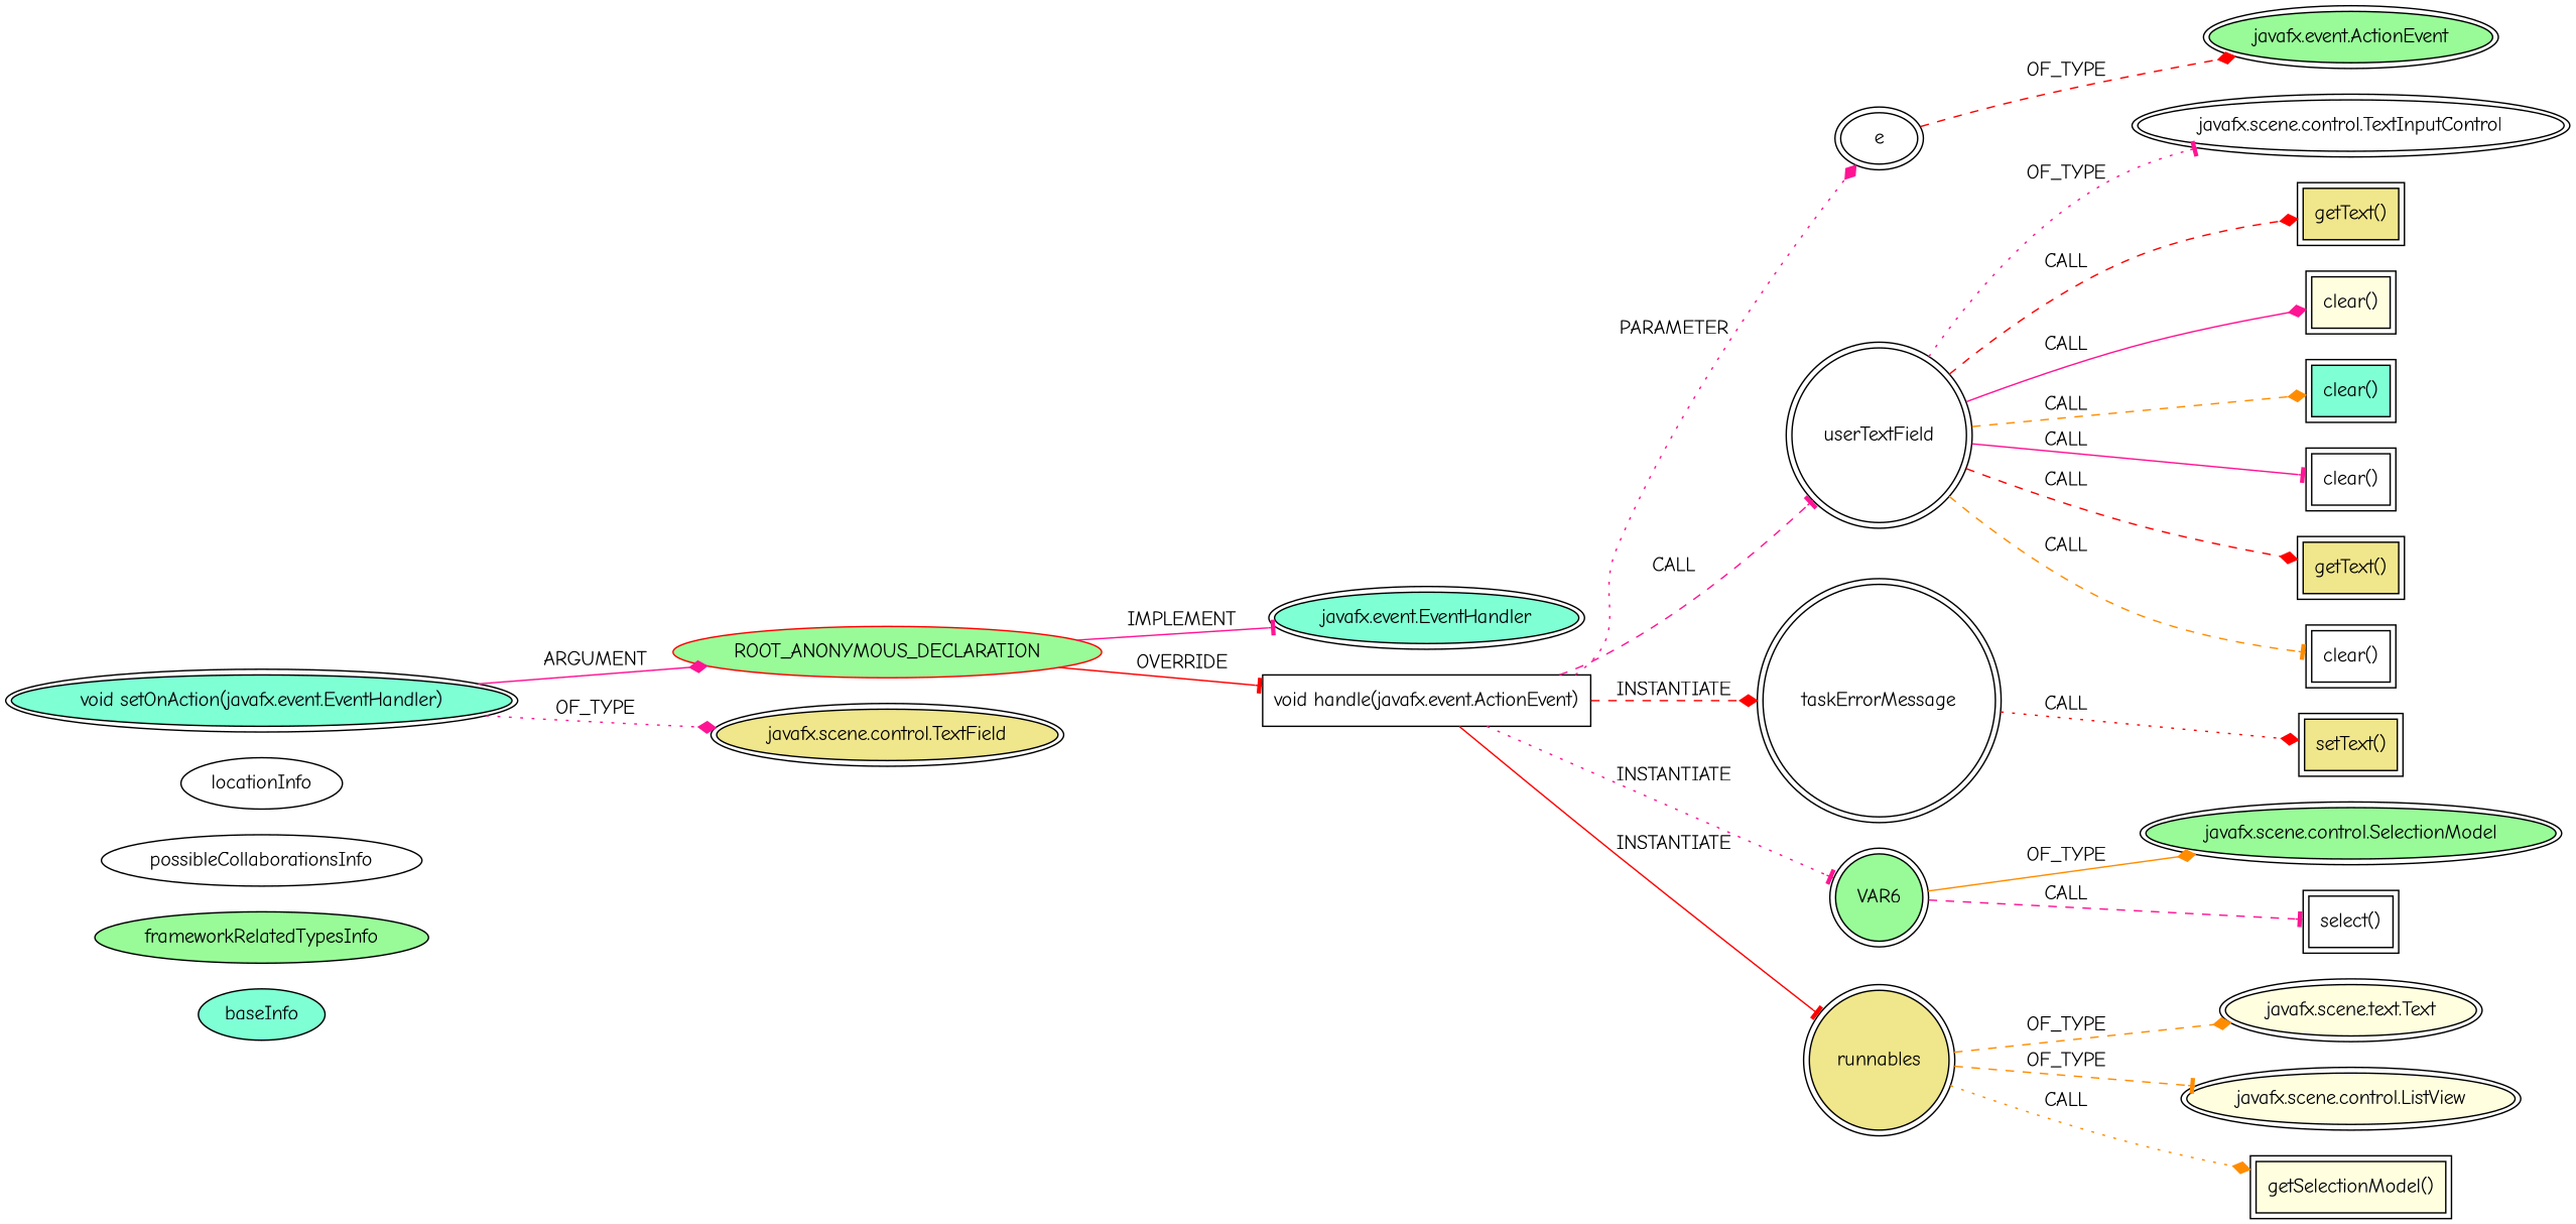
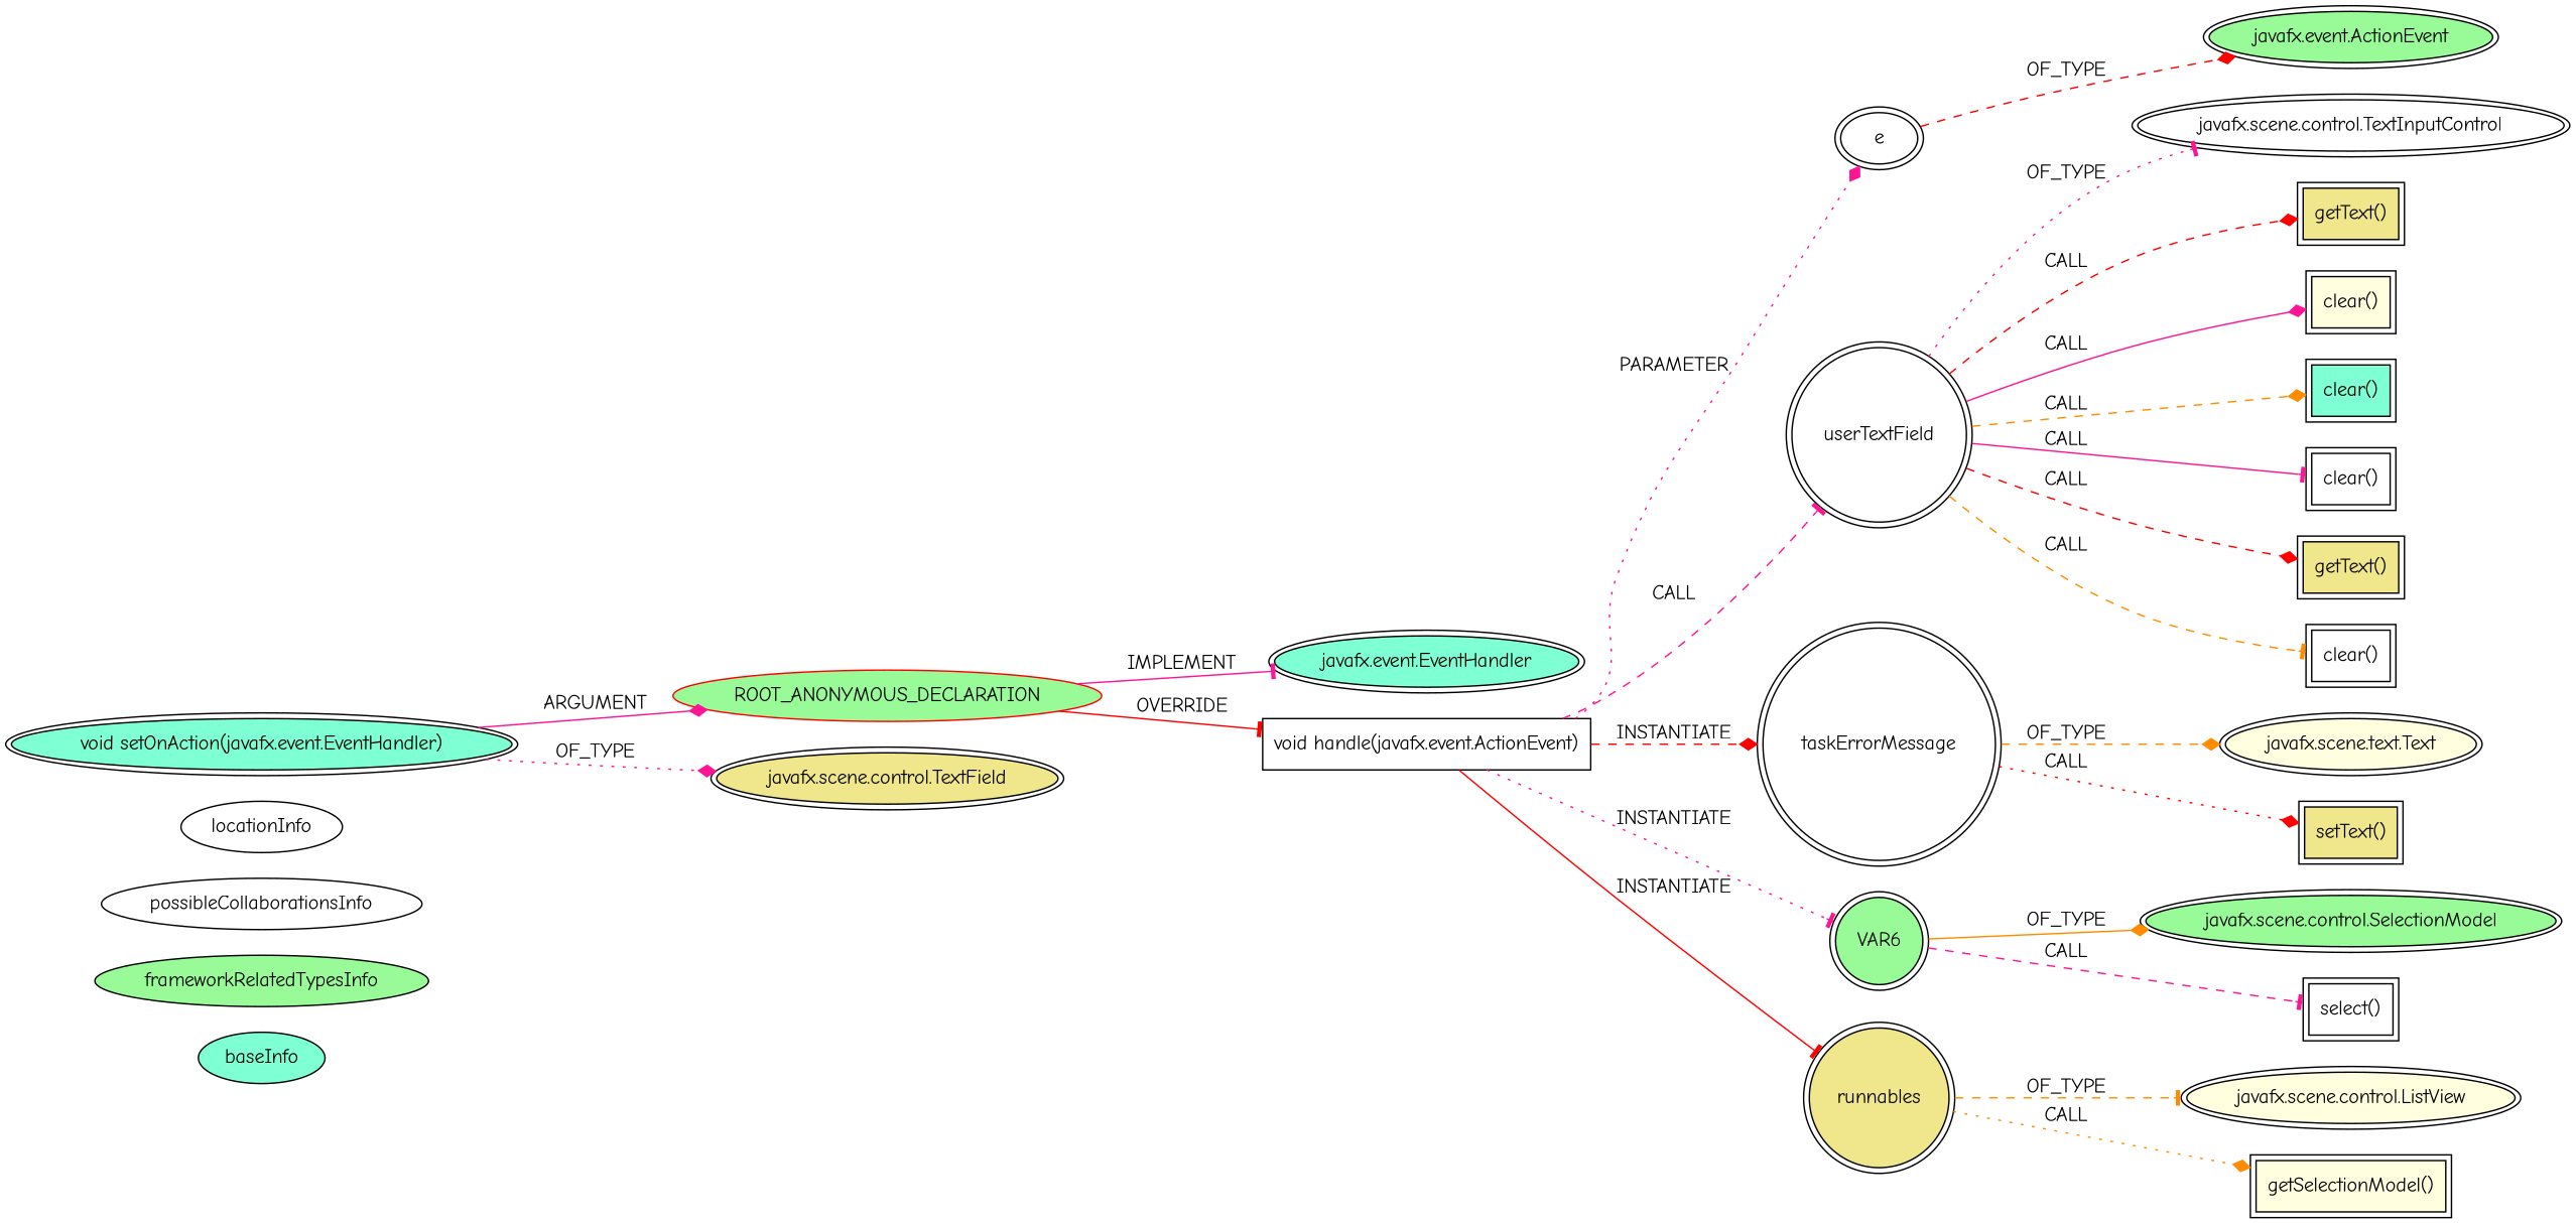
  digraph {
    fontname="Comic Neue"
    rankdir=LR
    node [fillcolor=white fontname="Comic Neue" style=filled isFrameworkType=true vertexType=INSIDE_CALL peripheries=2]
    edge [arrowhead=diamond color=deeppink fontname="Comic Neue" style=dashed]
    baseInfo [category=extension_graph fillcolor=aquamarine graphId=2616 isAnonymous=true possibleRelation=false isFrameworkType="" vertexType="" peripheries=""]
    frameworkRelatedTypesInfo [0="javafx.event.EventHandler" fillcolor=palegreen isFrameworkType="" vertexType="" peripheries=""]
    possibleCollaborationsInfo [isFrameworkType="" vertexType="" peripheries=""]
    locationInfo [contextSignature="javafx.scene.layout.HBox topArea()" filePath="/ejdixon13-cs246/cs246-master/Boldness/src/com/exploration/boldness/GUIInterface.java" graphId=2616 projectName="ejdixon13-cs246" isFrameworkType="" vertexType="" peripheries=""]
    n5 [color=red fillcolor=palegreen isFrameworkType=false label=ROOT_ANONYMOUS_DECLARATION vertexType=ROOT_ANONYMOUS_DECLARATION peripheries=""]
    n6 [fillcolor=aquamarine label="javafx.event.EventHandler" vertexType=FRAMEWORK_INTERFACE_TYPE]
    n7 [isFrameworkType=false label="void handle(javafx.event.ActionEvent)" shape=box vertexType=OVERRIDING_METHOD_DECLARATION peripheries=""]
    n8 [label=e vertexType=PARAMETER_DECLARATION]
    n9 [label=userTextField shape=circle vertexType=VARIABLE_EXPRESION]
    n10 [label=taskErrorMessage shape=circle vertexType=VARIABLE_EXPRESION]
    n11 [fillcolor=palegreen label=VAR6 shape=circle vertexType=VARIABLE_EXPRESION]
    n12 [fillcolor=khaki label=runnables shape=circle vertexType=VARIABLE_EXPRESION]
    n13 [fillcolor=aquamarine label="void setOnAction(javafx.event.EventHandler)" vertexType=OUTSIDE_CALL]
    n14 [fillcolor=khaki label="javafx.scene.control.TextField" vertexType=FRAMEWORK_CLASS_TYPE]
    n15 [fillcolor=palegreen label="javafx.event.ActionEvent" vertexType=FRAMEWORK_CLASS_TYPE]
    n16 [label="javafx.scene.control.TextInputControl" vertexType=FRAMEWORK_CLASS_TYPE]
    n17 [fillcolor=khaki label="getText()" shape=box]
    n18 [fillcolor=lightyellow label="clear()" shape=box]
    n19 [fillcolor=aquamarine label="clear()" shape=box]
    n20 [label="clear()" shape=box]
    n21 [fillcolor=khaki label="getText()" shape=box]
    n22 [label="clear()" shape=box]
    n23 [fillcolor=lightyellow label="javafx.scene.text.Text" vertexType=FRAMEWORK_CLASS_TYPE]
    n24 [fillcolor=khaki label="setText()" shape=box]
    n25 [fillcolor=palegreen label="javafx.scene.control.SelectionModel" vertexType=FRAMEWORK_CLASS_TYPE]
    n26 [label="select()" shape=box]
    n27 [fillcolor=lightyellow label="javafx.scene.control.ListView" vertexType=FRAMEWORK_CLASS_TYPE]
    n28 [fillcolor=lightyellow label="getSelectionModel()" shape=box]
    n5 -> n6 [arrowhead=tee label=IMPLEMENT style=solid]
    n5 -> n7 [arrowhead=tee color=red label=OVERRIDE style=solid]
    n7 -> n8 [label=PARAMETER style=dotted]
    n7 -> n9 [arrowhead=tee label=CALL]
    n7 -> n10 [color=red label=INSTANTIATE]
    n7 -> n11 [arrowhead=tee label=INSTANTIATE style=dotted]
    n7 -> n12 [arrowhead=tee color=red label=INSTANTIATE style=solid]
    n8 -> n15 [color=red label=OF_TYPE]
    n9 -> n16 [arrowhead=tee label=OF_TYPE style=dotted]
    n9 -> n17 [color=red label=CALL]
    n9 -> n18 [label=CALL style=solid]
    n9 -> n19 [color=darkorange label=CALL]
    n9 -> n20 [arrowhead=tee label=CALL style=solid]
    n9 -> n21 [color=red label=CALL]
    n9 -> n22 [arrowhead=tee color=darkorange label=CALL]
-   n12 -> n23 [color=darkorange label=OF_TYPE]
+   n10 -> n23 [color=darkorange label=OF_TYPE]
    n10 -> n24 [color=red label=CALL style=dotted]
    n11 -> n25 [color=darkorange label=OF_TYPE style=solid]
    n11 -> n26 [arrowhead=tee label=CALL]
    n12 -> n27 [arrowhead=tee color=darkorange label=OF_TYPE]
    n12 -> n28 [color=darkorange label=CALL style=dotted]
    n13 -> n5 [label=ARGUMENT style=solid]
    n13 -> n14 [label=OF_TYPE style=dotted]
  }
